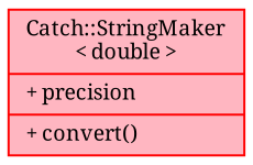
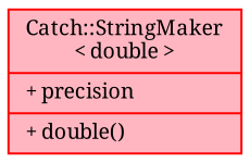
  digraph {
    fontname="Noto Serif"
-   n1 [color=red fillcolor=lightpink fontcolor=black fontname="Noto Serif" fontsize=10 height=0.2 label="{Catch::StringMaker\l\< double \>\n|+ precision\l|+ convert()\l}" shape=record style=filled width=0.4]
+   n1 [color=red fillcolor=lightpink fontcolor=black fontname="Noto Serif" fontsize=10 height=0.2 label="{Catch::StringMaker\l\< double \>\n|+ precision\l|+ double()\l}" shape=record style=filled width=0.4]
  }
